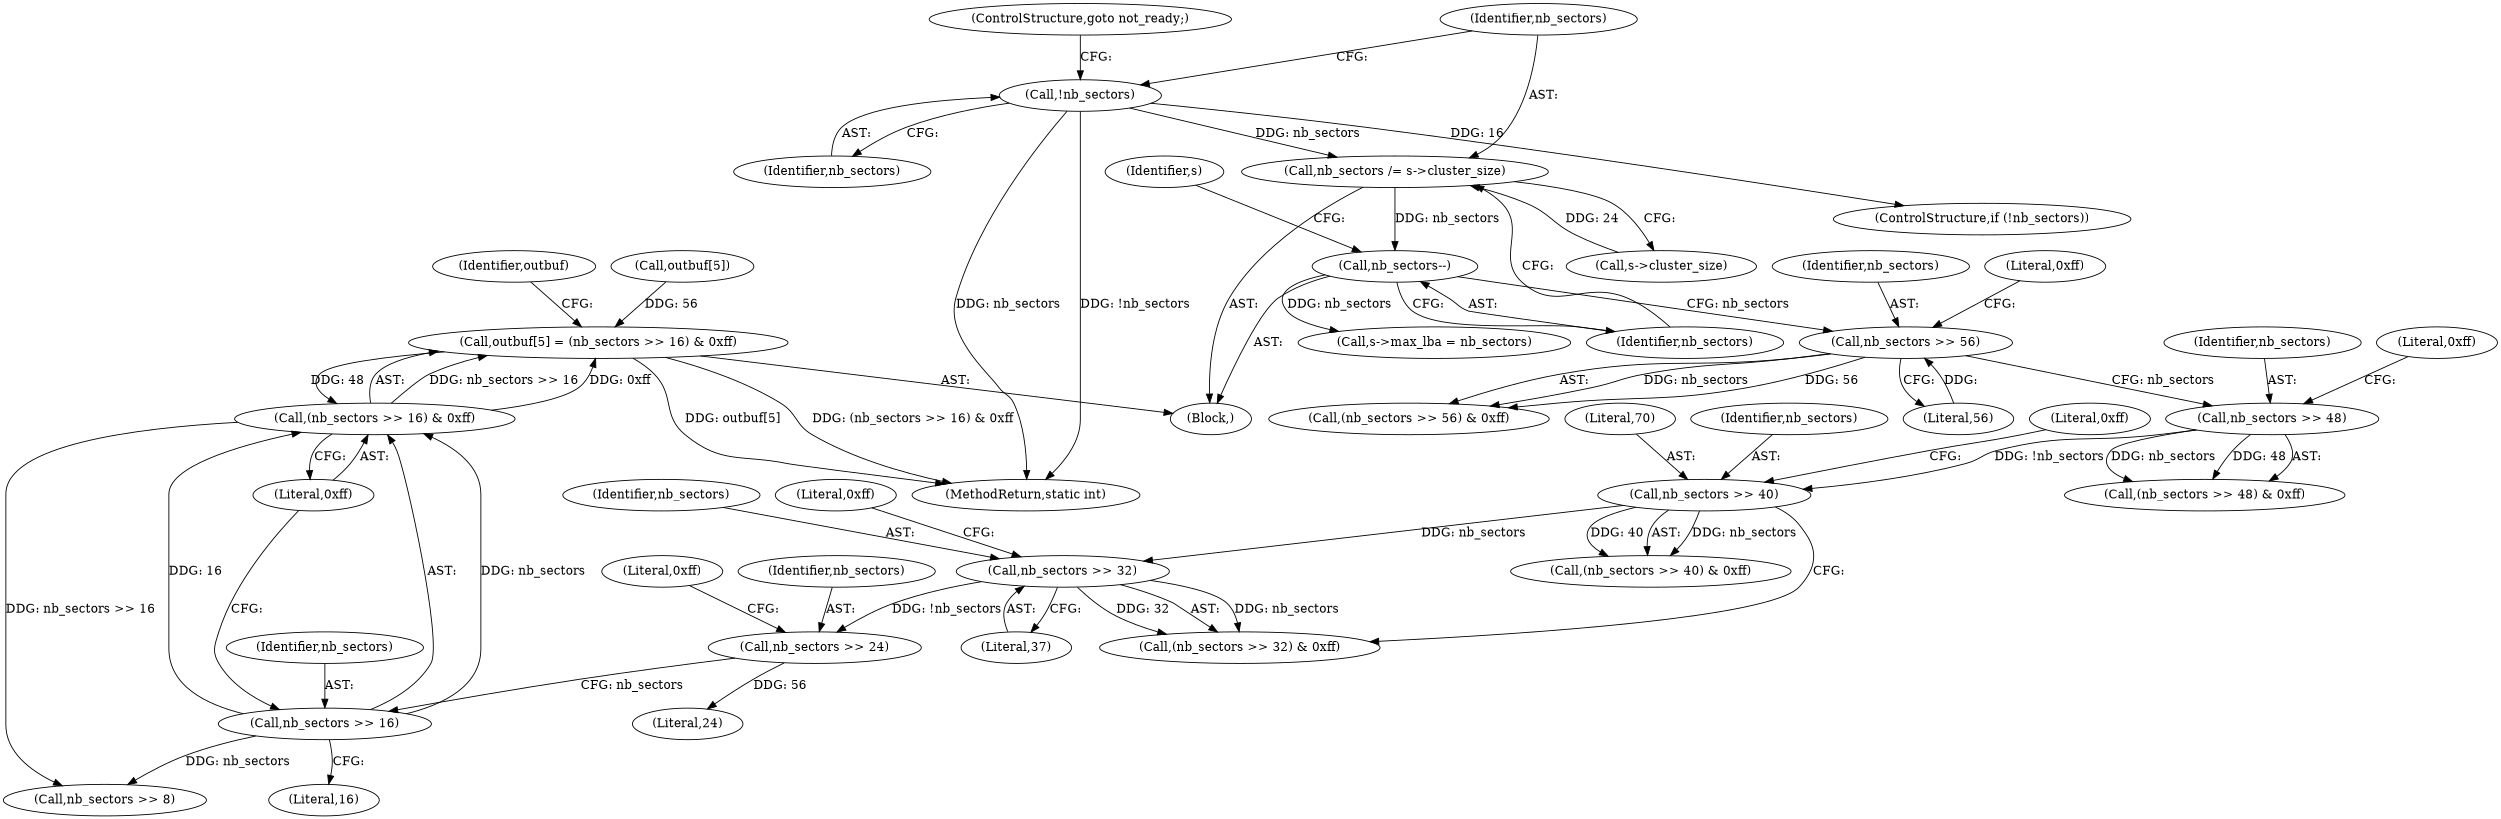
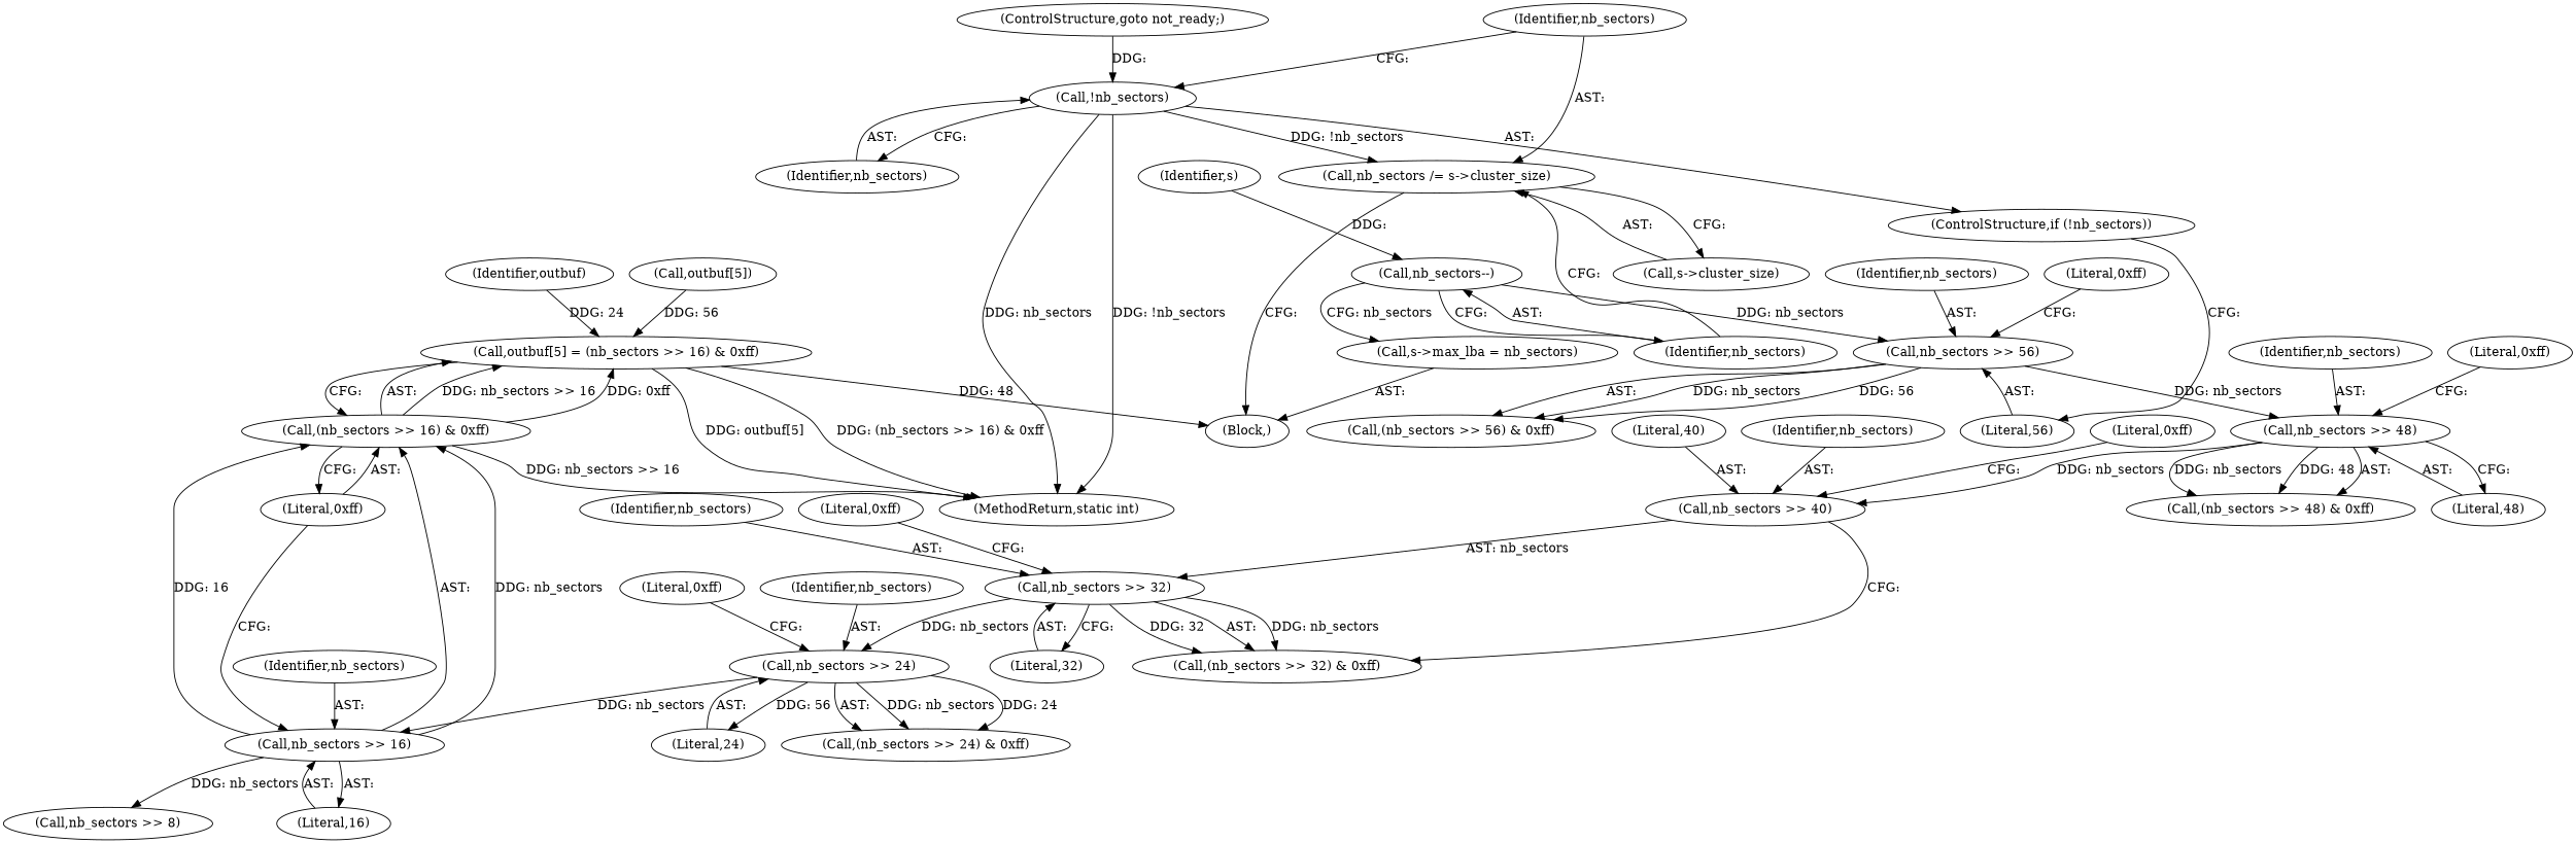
  digraph {
    n1 [label="(Call,outbuf[5] = (nb_sectors >> 16) & 0xff)"]
    n2 [label="(Call,(nb_sectors >> 16) & 0xff)"]
    n3 [label="(MethodReturn,static int)"]
    n4 [label="(Block,)"]
    n5 [label="(Literal,0xff)"]
    n6 [label="(Call,nb_sectors >> 16)"]
    n7 [label="(Literal,16)"]
    n8 [label="(Call,nb_sectors >> 8)"]
    n9 [label="(Call,nb_sectors >> 24)"]
+   n10 [label="(Call,(nb_sectors >> 24) & 0xff)"]
    n11 [label="(Literal,24)"]
    n12 [label="(Call,nb_sectors >> 32)"]
-   n13 [label="(Literal,37)"]
+   n13 [label="(Literal,32)"]
    n14 [label="(Call,(nb_sectors >> 32) & 0xff)"]
    n15 [label="(Call,nb_sectors >> 40)"]
-   n16 [label="(Call,(nb_sectors >> 40) & 0xff)"]
-   n17 [label="(Literal,70)"]
+   n17 [label="(Literal,40)"]
    n18 [label="(Call,nb_sectors >> 48)"]
+   n19 [label="(Literal,48)"]
    n20 [label="(Call,(nb_sectors >> 48) & 0xff)"]
    n21 [label="(Call,nb_sectors >> 56)"]
    n22 [label="(Call,(nb_sectors >> 56) & 0xff)"]
    n23 [label="(Literal,56)"]
    n24 [label="(Call,nb_sectors--)"]
    n25 [label="(Call,s->max_lba = nb_sectors)"]
    n26 [label="(Identifier,nb_sectors)"]
    n27 [label="(Call,nb_sectors /= s->cluster_size)"]
    n28 [label="(Call,s->cluster_size)"]
    n29 [label="(Call,!nb_sectors)"]
    n30 [label="(ControlStructure,if (!nb_sectors))"]
    n31 [label="(Identifier,nb_sectors)"]
    n32 [label="(Identifier,nb_sectors)"]
    n33 [label="(Literal,0xff)"]
    n34 [label="(Identifier,nb_sectors)"]
    n35 [label="(Literal,0xff)"]
    n36 [label="(Identifier,nb_sectors)"]
    n37 [label="(Identifier,s)"]
    n38 [label="(Literal,0xff)"]
    n39 [label="(Identifier,nb_sectors)"]
    n40 [label="(Identifier,outbuf)"]
    n41 [label="(Identifier,nb_sectors)"]
    n42 [label="(Literal,0xff)"]
    n43 [label="(ControlStructure,goto not_ready;)"]
    n44 [label="(Call,outbuf[5])"]
    n45 [label="(Identifier,nb_sectors)"]
    n46 [label="(Identifier,nb_sectors)"]
    n47 [label="(Literal,0xff)"]
-   n1 -> n2 [label="DDG: 48"]
+   n1 -> n2 [label="CFG: "]
    n1 -> n3 [label="DDG: outbuf[5]"]
    n1 -> n3 [label="DDG: (nb_sectors >> 16) & 0xff"]
-   n1 -> n4 [label="AST: "]
+   n1 -> n4 [label="DDG: 48"]
    n2 -> n1 [label="AST: "]
    n2 -> n1 [label="DDG: nb_sectors >> 16"]
    n2 -> n1 [label="DDG: 0xff"]
-   n2 -> n8 [label="DDG: nb_sectors >> 16"]
+   n2 -> n3 [label="DDG: nb_sectors >> 16"]
    n2 -> n5 [label="CFG: "]
    n5 -> n2 [label="AST: "]
    n5 -> n6 [label="CFG: "]
    n6 -> n2 [label="AST: "]
    n6 -> n2 [label="DDG: nb_sectors"]
    n6 -> n2 [label="DDG: 16"]
-   n6 -> n7 [label="CFG: "]
+   n6 -> n7 [label="AST: "]
    n6 -> n8 [label="DDG: nb_sectors"]
-   n9 -> n6 [label="CFG: nb_sectors"]
+   n7 -> n6 [label="AST: "]
+   n9 -> n6 [label="DDG: nb_sectors"]
+   n9 -> n10 [label="AST: "]
+   n9 -> n10 [label="DDG: nb_sectors"]
+   n9 -> n10 [label="DDG: 24"]
    n9 -> n11 [label="DDG: 56"]
-   n12 -> n9 [label="DDG: !nb_sectors"]
+   n11 -> n9 [label="AST: "]
+   n12 -> n9 [label="DDG: nb_sectors"]
    n12 -> n13 [label="CFG: "]
    n12 -> n14 [label="AST: "]
    n12 -> n14 [label="DDG: nb_sectors"]
    n12 -> n14 [label="DDG: 32"]
    n13 -> n12 [label="AST: "]
-   n15 -> n12 [label="DDG: nb_sectors"]
+   n15 -> n12 [label="AST: nb_sectors"]
    n15 -> n14 [label="CFG: "]
-   n15 -> n16 [label="AST: "]
-   n15 -> n16 [label="DDG: nb_sectors"]
-   n15 -> n16 [label="DDG: 40"]
    n17 -> n15 [label="AST: "]
-   n18 -> n15 [label="DDG: !nb_sectors"]
+   n18 -> n15 [label="DDG: nb_sectors"]
+   n18 -> n19 [label="CFG: "]
    n18 -> n20 [label="AST: "]
    n18 -> n20 [label="DDG: nb_sectors"]
    n18 -> n20 [label="DDG: 48"]
-   n21 -> n18 [label="CFG: nb_sectors"]
+   n19 -> n18 [label="AST: "]
+   n21 -> n18 [label="DDG: nb_sectors"]
    n21 -> n22 [label="AST: "]
    n21 -> n22 [label="DDG: nb_sectors"]
    n21 -> n22 [label="DDG: 56"]
-   n21 -> n23 [label="CFG: "]
-   n23 -> n21 [label="DDG: "]
-   n24 -> n4 [label="AST: "]
-   n24 -> n21 [label="CFG: nb_sectors"]
-   n24 -> n25 [label="DDG: nb_sectors"]
+   n30 -> n23 [label="CFG: "]
+   n23 -> n21 [label="AST: "]
+   n25 -> n4 [label="AST: "]
+   n24 -> n21 [label="DDG: nb_sectors"]
+   n24 -> n25 [label="CFG: nb_sectors"]
    n24 -> n26 [label="CFG: "]
    n26 -> n24 [label="AST: "]
    n26 -> n27 [label="CFG: "]
-   n27 -> n4 [label="AST: "]
-   n27 -> n24 [label="DDG: nb_sectors"]
+   n27 -> n4 [label="CFG: "]
    n27 -> n28 [label="CFG: "]
-   n28 -> n27 [label="DDG: 24"]
+   n28 -> n27 [label="AST: "]
    n29 -> n3 [label="DDG: !nb_sectors"]
    n29 -> n3 [label="DDG: nb_sectors"]
-   n29 -> n27 [label="DDG: nb_sectors"]
-   n29 -> n30 [label="DDG: 16"]
+   n29 -> n27 [label="DDG: !nb_sectors"]
+   n29 -> n30 [label="AST: "]
    n29 -> n31 [label="CFG: "]
    n31 -> n29 [label="AST: "]
    n32 -> n18 [label="AST: "]
    n33 -> n9 [label="CFG: "]
    n34 -> n12 [label="AST: "]
    n35 -> n18 [label="CFG: "]
    n36 -> n9 [label="AST: "]
-   n37 -> n24 [label="CFG: "]
+   n37 -> n24 [label="DDG: "]
    n38 -> n21 [label="CFG: "]
    n39 -> n21 [label="AST: "]
-   n40 -> n1 [label="CFG: "]
+   n40 -> n1 [label="DDG: 24"]
    n41 -> n15 [label="AST: "]
    n42 -> n15 [label="CFG: "]
-   n43 -> n29 [label="CFG: "]
+   n43 -> n29 [label="DDG: "]
    n44 -> n1 [label="DDG: 56"]
    n45 -> n6 [label="AST: "]
    n46 -> n27 [label="AST: "]
    n46 -> n29 [label="CFG: "]
    n47 -> n12 [label="CFG: "]
  }
